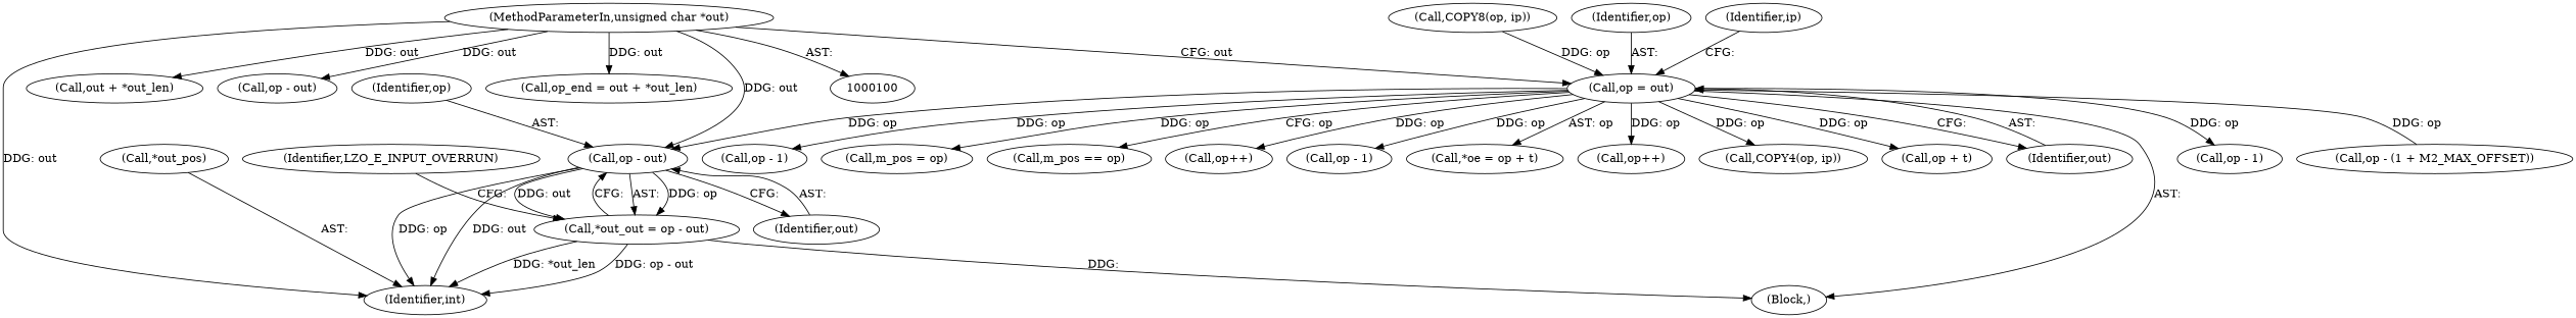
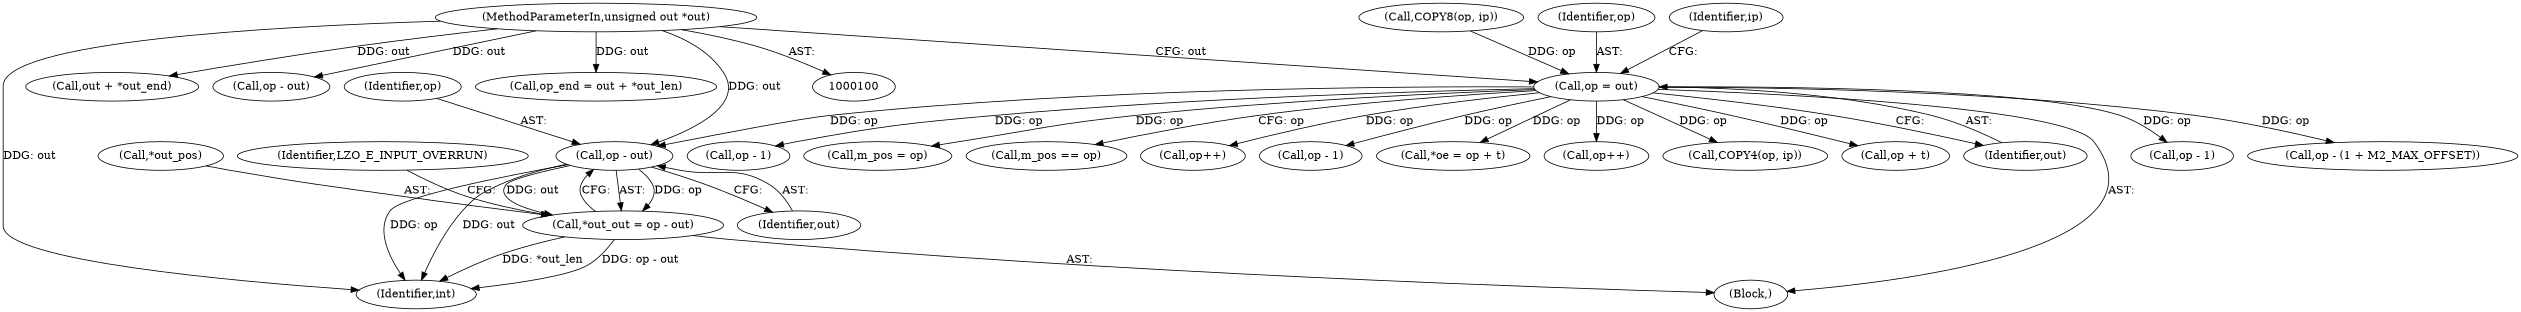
  digraph {
    n1 [label="(Call,op - out)"]
    n2 [label="(Call,*out_out = op - out)"]
    n3 [label="(Identifier,int)"]
    n4 [label="(Identifier,out)"]
    n5 [label="(Block,)"]
    n6 [label="(Call,op = out)"]
    n7 [label="(Call,op - 1)"]
    n8 [label="(Call,op - (1 + M2_MAX_OFFSET))"]
    n9 [label="(Call,op - 1)"]
    n10 [label="(Call,m_pos = op)"]
    n11 [label="(Call,m_pos == op)"]
    n12 [label="(Call,op++)"]
    n13 [label="(Call,op - 1)"]
    n14 [label="(Call,*oe = op + t)"]
    n15 [label="(Call,op++)"]
    n16 [label="(Call,COPY4(op, ip))"]
    n17 [label="(Call,op + t)"]
    n18 [label="(Identifier,out)"]
    n19 [label="(Call,COPY8(op, ip))"]
-   n20 [label="(MethodParameterIn,unsigned char *out)"]
-   n21 [label="(Call,out + *out_len)"]
+   n20 [label="(MethodParameterIn,unsigned out *out)"]
+   n21 [label="(Call,out + *out_end)"]
    n22 [label="(Call,op - out)"]
    n23 [label="(Call,op_end = out + *out_len)"]
    1000100
    n25 [label="(Identifier,op)"]
    n26 [label="(Identifier,op)"]
    n27 [label="(Identifier,LZO_E_INPUT_OVERRUN)"]
    n28 [label="(Identifier,ip)"]
    n29 [label="(Call,*out_pos)"]
    n1 -> n2 [label="AST: "]
    n1 -> n2 [label="DDG: op"]
    n1 -> n2 [label="DDG: out"]
    n1 -> n3 [label="DDG: out"]
    n1 -> n3 [label="DDG: op"]
    n1 -> n4 [label="CFG: "]
    n2 -> n1 [label="CFG: "]
    n2 -> n3 [label="DDG: op - out"]
    n2 -> n3 [label="DDG: *out_len"]
-   n2 -> n5 [label="DDG: "]
+   n2 -> n5 [label="AST: "]
    n4 -> n1 [label="AST: "]
    n6 -> n1 [label="DDG: op"]
    n6 -> n5 [label="AST: "]
    n6 -> n7 [label="DDG: op"]
-   n8 -> n6 [label="DDG: op"]
+   n6 -> n8 [label="DDG: op"]
    n6 -> n9 [label="DDG: op"]
    n6 -> n10 [label="DDG: op"]
    n6 -> n11 [label="CFG: op"]
    n6 -> n12 [label="DDG: op"]
    n6 -> n13 [label="DDG: op"]
-   n6 -> n14 [label="AST: op"]
+   n6 -> n14 [label="DDG: op"]
    n6 -> n15 [label="DDG: op"]
    n6 -> n16 [label="DDG: op"]
    n6 -> n17 [label="DDG: op"]
    n6 -> n18 [label="CFG: "]
    n18 -> n6 [label="AST: "]
    n19 -> n6 [label="DDG: op"]
    n20 -> n1 [label="DDG: out"]
    n20 -> n3 [label="DDG: out"]
    n20 -> n6 [label="CFG: out"]
    n20 -> n21 [label="DDG: out"]
    n20 -> n22 [label="DDG: out"]
    n20 -> n23 [label="DDG: out"]
    n20 -> 1000100 [label="AST: "]
    n25 -> n6 [label="AST: "]
    n26 -> n1 [label="AST: "]
    n27 -> n2 [label="CFG: "]
    n28 -> n6 [label="CFG: "]
-   n29 -> n3 [label="AST: "]
+   n29 -> n2 [label="AST: "]
  }
